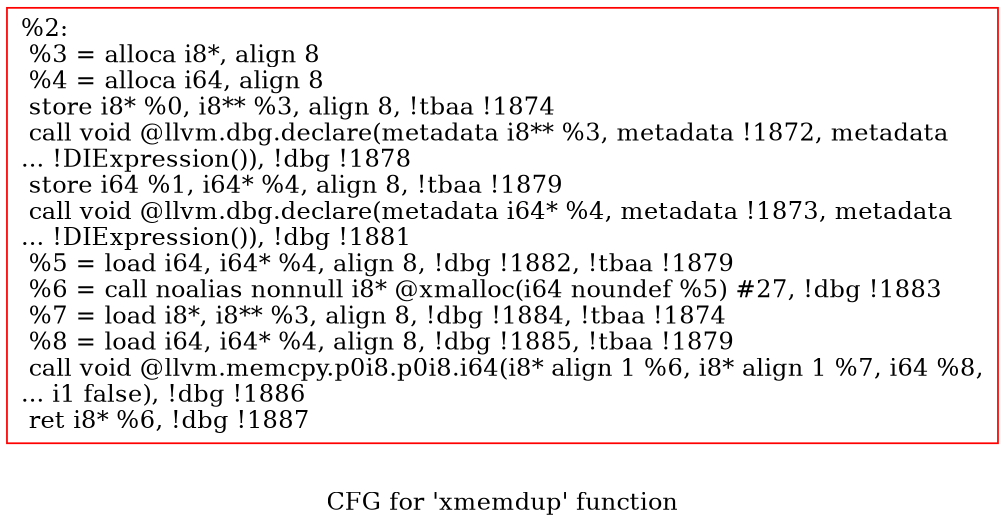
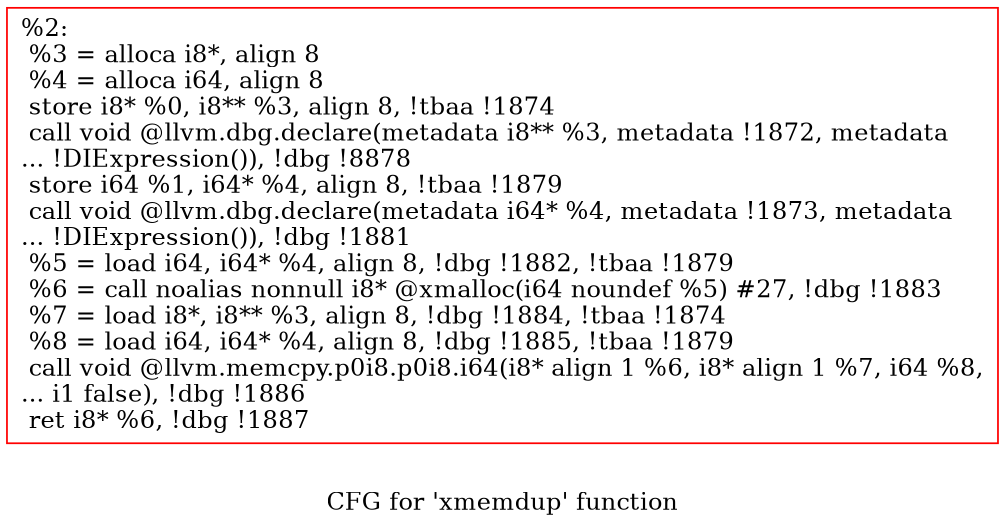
  digraph {
    label="CFG for 'xmemdup' function"
    rankdir=LR
-   n1 [color=red fillcolor=white label="{%2:\l  %3 = alloca i8*, align 8\l  %4 = alloca i64, align 8\l  store i8* %0, i8** %3, align 8, !tbaa !1874\l  call void @llvm.dbg.declare(metadata i8** %3, metadata !1872, metadata\l... !DIExpression()), !dbg !1878\l  store i64 %1, i64* %4, align 8, !tbaa !1879\l  call void @llvm.dbg.declare(metadata i64* %4, metadata !1873, metadata\l... !DIExpression()), !dbg !1881\l  %5 = load i64, i64* %4, align 8, !dbg !1882, !tbaa !1879\l  %6 = call noalias nonnull i8* @xmalloc(i64 noundef %5) #27, !dbg !1883\l  %7 = load i8*, i8** %3, align 8, !dbg !1884, !tbaa !1874\l  %8 = load i64, i64* %4, align 8, !dbg !1885, !tbaa !1879\l  call void @llvm.memcpy.p0i8.p0i8.i64(i8* align 1 %6, i8* align 1 %7, i64 %8,\l... i1 false), !dbg !1886\l  ret i8* %6, !dbg !1887\l}" shape=record style=filled]
+   n1 [color=red fillcolor=white label="{%2:\l  %3 = alloca i8*, align 8\l  %4 = alloca i64, align 8\l  store i8* %0, i8** %3, align 8, !tbaa !1874\l  call void @llvm.dbg.declare(metadata i8** %3, metadata !1872, metadata\l... !DIExpression()), !dbg !8878\l  store i64 %1, i64* %4, align 8, !tbaa !1879\l  call void @llvm.dbg.declare(metadata i64* %4, metadata !1873, metadata\l... !DIExpression()), !dbg !1881\l  %5 = load i64, i64* %4, align 8, !dbg !1882, !tbaa !1879\l  %6 = call noalias nonnull i8* @xmalloc(i64 noundef %5) #27, !dbg !1883\l  %7 = load i8*, i8** %3, align 8, !dbg !1884, !tbaa !1874\l  %8 = load i64, i64* %4, align 8, !dbg !1885, !tbaa !1879\l  call void @llvm.memcpy.p0i8.p0i8.i64(i8* align 1 %6, i8* align 1 %7, i64 %8,\l... i1 false), !dbg !1886\l  ret i8* %6, !dbg !1887\l}" shape=record style=filled]
  }
